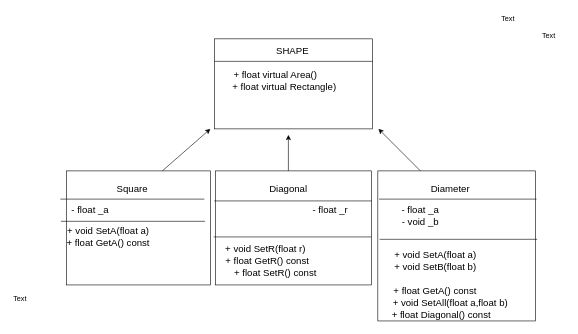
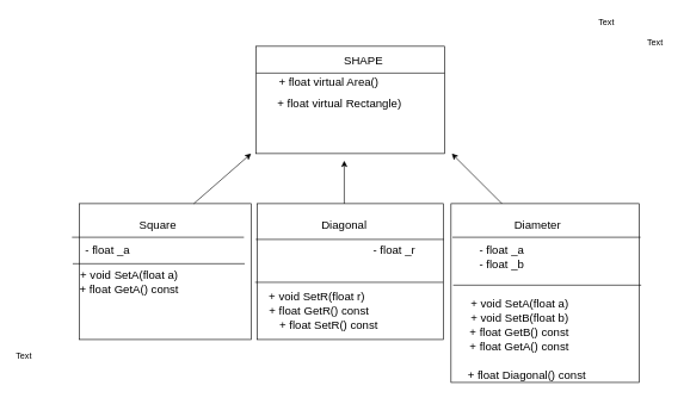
  <mxCell id="0" />
  <mxCell id="1" parent="0" />
  <mxCell id="2" value="" style="rounded=0;whiteSpace=wrap;html=1;" parent="1" vertex="1"><mxGeometry x="357" y="64" width="263" height="150" as="geometry" /></mxCell>
  <mxCell id="3" value="" style="rounded=0;whiteSpace=wrap;html=1;" parent="1" vertex="1"><mxGeometry x="110" y="284" width="240" height="190" as="geometry" /></mxCell>
  <mxCell id="4" value="" style="rounded=0;whiteSpace=wrap;html=1;" parent="1" vertex="1"><mxGeometry x="358.5" y="284" width="260" height="190" as="geometry" /></mxCell>
  <mxCell id="5" value="" style="rounded=0;whiteSpace=wrap;html=1;" parent="1" vertex="1"><mxGeometry x="629" y="284" width="263" height="250" as="geometry" /></mxCell>
  <mxCell id="6" value="" style="endArrow=classic;html=1;" parent="1" edge="1"><mxGeometry width="50" height="50" relative="1" as="geometry"><mxPoint x="480" y="284" as="sourcePoint" /><mxPoint x="480" y="224" as="targetPoint" /></mxGeometry></mxCell>
  <mxCell id="7" value="" style="endArrow=classic;html=1;" parent="1" edge="1"><mxGeometry width="50" height="50" relative="1" as="geometry"><mxPoint x="700" y="284" as="sourcePoint" /><mxPoint x="630" y="214" as="targetPoint" /></mxGeometry></mxCell>
  <mxCell id="8" value="" style="endArrow=none;html=1;entryX=1;entryY=0.25;entryDx=0;entryDy=0;exitX=0;exitY=0.25;exitDx=0;exitDy=0;" parent="1" source="2" target="2" edge="1"><mxGeometry width="50" height="50" relative="1" as="geometry"><mxPoint x="100" y="584" as="sourcePoint" /><mxPoint x="150" y="534" as="targetPoint" /></mxGeometry></mxCell>
  <mxCell id="9" value="" style="endArrow=none;html=1;exitX=0;exitY=0.25;exitDx=0;exitDy=0;entryX=0.998;entryY=0.2;entryDx=0;entryDy=0;entryPerimeter=0;" parent="1" edge="1"><mxGeometry width="50" height="50" relative="1" as="geometry"><mxPoint x="631" y="331" as="sourcePoint" /><mxPoint x="893.474" y="331" as="targetPoint" /></mxGeometry></mxCell>
  <mxCell id="10" value="" style="endArrow=none;html=1;exitX=0;exitY=0.25;exitDx=0;exitDy=0;" parent="1" edge="1"><mxGeometry width="50" height="50" relative="1" as="geometry"><mxPoint x="356.5" y="334" as="sourcePoint" /><mxPoint x="619" y="334" as="targetPoint" /></mxGeometry></mxCell>
- <mxCell id="11" value="&lt;font style=&quot;font-size: 16px&quot;&gt;SHAPE&lt;/font&gt;" style="text;html=1;strokeColor=none;fillColor=none;align=center;verticalAlign=middle;whiteSpace=wrap;rounded=0;" parent="1" vertex="1"><mxGeometry x="467" y="74" width="40" height="20" as="geometry" /></mxCell>
- <mxCell id="12" value="&lt;font style=&quot;font-size: 16px&quot;&gt;+ float virtual Area()&lt;/font&gt;" style="text;html=1;strokeColor=none;fillColor=none;align=center;verticalAlign=middle;whiteSpace=wrap;rounded=0;" parent="1" vertex="1"><mxGeometry x="367" y="114" width="183" height="20" as="geometry" /></mxCell>
+ <mxCell id="11" value="&lt;font style=&quot;font-size: 16px&quot;&gt;SHAPE&lt;/font&gt;" style="text;html=1;strokeColor=none;fillColor=none;align=center;verticalAlign=middle;whiteSpace=wrap;rounded=0;" parent="1" vertex="1"><mxGeometry x="487" y="74" width="40" height="20" as="geometry" /></mxCell>
+ <mxCell id="12" value="&lt;font style=&quot;font-size: 16px&quot;&gt;+ float virtual Area()&lt;/font&gt;" style="text;html=1;strokeColor=none;fillColor=none;align=center;verticalAlign=middle;whiteSpace=wrap;rounded=0;" parent="1" vertex="1"><mxGeometry x="367" y="104" width="183" height="20" as="geometry" /></mxCell>
  <mxCell id="13" value="" style="endArrow=classic;html=1;" parent="1" edge="1"><mxGeometry width="50" height="50" relative="1" as="geometry"><mxPoint x="270" y="284" as="sourcePoint" /><mxPoint x="350" y="214" as="targetPoint" /></mxGeometry></mxCell>
  <mxCell id="14" value="" style="endArrow=none;html=1;exitX=0;exitY=0.25;exitDx=0;exitDy=0;entryX=1;entryY=0.25;entryDx=0;entryDy=0;" parent="1" edge="1"><mxGeometry width="50" height="50" relative="1" as="geometry"><mxPoint x="101" y="368" as="sourcePoint" /><mxPoint x="341" y="368" as="targetPoint" /></mxGeometry></mxCell>
  <mxCell id="15" value="&lt;span style=&quot;font-size: 16px&quot;&gt;Square&lt;/span&gt;" style="text;html=1;strokeColor=none;fillColor=none;align=center;verticalAlign=middle;whiteSpace=wrap;rounded=0;" parent="1" vertex="1"><mxGeometry x="170" y="304" width="100" height="20" as="geometry" /></mxCell>
  <mxCell id="16" value="&lt;span style=&quot;font-size: 16px&quot;&gt;- float _a&lt;/span&gt;" style="text;html=1;strokeColor=none;fillColor=none;align=center;verticalAlign=middle;whiteSpace=wrap;rounded=0;" parent="1" vertex="1"><mxGeometry x="100" y="339" width="100" height="20" as="geometry" /></mxCell>
  <mxCell id="17" value="&lt;span style=&quot;font-size: 16px&quot;&gt;+ void SetA(float a)&lt;/span&gt;" style="text;html=1;strokeColor=none;fillColor=none;align=center;verticalAlign=middle;whiteSpace=wrap;rounded=0;" parent="1" vertex="1"><mxGeometry x="110" y="374" width="140" height="20" as="geometry" /></mxCell>
  <mxCell id="18" value="&lt;span style=&quot;font-size: 16px&quot;&gt;+ float GetA() const&lt;/span&gt;" style="text;html=1;strokeColor=none;fillColor=none;align=center;verticalAlign=middle;whiteSpace=wrap;rounded=0;" parent="1" vertex="1"><mxGeometry x="95" y="394" width="170" height="20" as="geometry" /></mxCell>
  <mxCell id="19" value="" style="endArrow=none;html=1;exitX=0;exitY=0.25;exitDx=0;exitDy=0;entryX=1;entryY=0.25;entryDx=0;entryDy=0;" parent="1" edge="1"><mxGeometry width="50" height="50" relative="1" as="geometry"><mxPoint x="100" y="331" as="sourcePoint" /><mxPoint x="340" y="331" as="targetPoint" /></mxGeometry></mxCell>
  <mxCell id="20" value="&lt;span style=&quot;font-size: 16px&quot;&gt;Diagonal&lt;/span&gt;" style="text;html=1;strokeColor=none;fillColor=none;align=center;verticalAlign=middle;whiteSpace=wrap;rounded=0;" parent="1" vertex="1"><mxGeometry x="430" y="304" width="100" height="20" as="geometry" /></mxCell>
  <mxCell id="21" value="&lt;span style=&quot;font-size: 16px&quot;&gt;+ void SetR(float r)&lt;/span&gt;" style="text;html=1;strokeColor=none;fillColor=none;align=center;verticalAlign=middle;whiteSpace=wrap;rounded=0;" parent="1" vertex="1"><mxGeometry x="372" y="404" width="140" height="20" as="geometry" /></mxCell>
  <mxCell id="22" value="" style="endArrow=none;html=1;exitX=0;exitY=0.25;exitDx=0;exitDy=0;" parent="1" edge="1"><mxGeometry width="50" height="50" relative="1" as="geometry"><mxPoint x="355.5" y="394" as="sourcePoint" /><mxPoint x="618" y="394" as="targetPoint" /></mxGeometry></mxCell>
  <mxCell id="23" value="&lt;span style=&quot;font-size: 16px&quot;&gt;- float _r&lt;/span&gt;" style="text;html=1;strokeColor=none;fillColor=none;align=center;verticalAlign=middle;whiteSpace=wrap;rounded=0;" parent="1" vertex="1"><mxGeometry x="500" y="339" width="100" height="20" as="geometry" /></mxCell>
  <mxCell id="24" value="&lt;span style=&quot;font-size: 16px&quot;&gt;+ float GetR() const&lt;/span&gt;" style="text;html=1;strokeColor=none;fillColor=none;align=center;verticalAlign=middle;whiteSpace=wrap;rounded=0;" parent="1" vertex="1"><mxGeometry x="360" y="423" width="170" height="20" as="geometry" /></mxCell>
  <mxCell id="25" value="&lt;span style=&quot;font-size: 16px&quot;&gt;+ float SetR() const&lt;/span&gt;" style="text;html=1;strokeColor=none;fillColor=none;align=center;verticalAlign=middle;whiteSpace=wrap;rounded=0;" parent="1" vertex="1"><mxGeometry x="367" y="443" width="183" height="20" as="geometry" /></mxCell>
  <mxCell id="26" value="" style="endArrow=none;html=1;exitX=0;exitY=0.25;exitDx=0;exitDy=0;entryX=0.998;entryY=0.2;entryDx=0;entryDy=0;entryPerimeter=0;" parent="1" edge="1"><mxGeometry width="50" height="50" relative="1" as="geometry"><mxPoint x="632" y="398" as="sourcePoint" /><mxPoint x="894.474" y="398" as="targetPoint" /></mxGeometry></mxCell>
  <mxCell id="27" value="&lt;span style=&quot;font-size: 16px&quot;&gt;Diameter&lt;/span&gt;" style="text;html=1;strokeColor=none;fillColor=none;align=center;verticalAlign=middle;whiteSpace=wrap;rounded=0;" parent="1" vertex="1"><mxGeometry x="700" y="304" width="100" height="20" as="geometry" /></mxCell>
  <mxCell id="28" value="&lt;span style=&quot;font-size: 16px&quot;&gt;- float _a&lt;/span&gt;" style="text;html=1;strokeColor=none;fillColor=none;align=center;verticalAlign=middle;whiteSpace=wrap;rounded=0;" parent="1" vertex="1"><mxGeometry x="650" y="339" width="100" height="20" as="geometry" /></mxCell>
- <mxCell id="29" value="&lt;span style=&quot;font-size: 16px&quot;&gt;- void _b&lt;/span&gt;" style="text;html=1;strokeColor=none;fillColor=none;align=center;verticalAlign=middle;whiteSpace=wrap;rounded=0;" parent="1" vertex="1"><mxGeometry x="650" y="359" width="100" height="20" as="geometry" /></mxCell>
+ <mxCell id="29" value="&lt;span style=&quot;font-size: 16px&quot;&gt;- float _b&lt;/span&gt;" style="text;html=1;strokeColor=none;fillColor=none;align=center;verticalAlign=middle;whiteSpace=wrap;rounded=0;" parent="1" vertex="1"><mxGeometry x="650" y="359" width="100" height="20" as="geometry" /></mxCell>
  <mxCell id="30" value="&lt;span style=&quot;font-size: 16px&quot;&gt;+ void SetA(float a)&lt;/span&gt;" style="text;html=1;strokeColor=none;fillColor=none;align=center;verticalAlign=middle;whiteSpace=wrap;rounded=0;" parent="1" vertex="1"><mxGeometry x="650" y="413" width="150" height="20" as="geometry" /></mxCell>
  <mxCell id="31" value="&lt;span style=&quot;font-size: 16px&quot;&gt;+ void SetB(float b)&lt;/span&gt;" style="text;html=1;strokeColor=none;fillColor=none;align=center;verticalAlign=middle;whiteSpace=wrap;rounded=0;" parent="1" vertex="1"><mxGeometry x="650" y="433" width="150" height="20" as="geometry" /></mxCell>
+ <mxCell id="32" value="&lt;span style=&quot;font-size: 16px&quot;&gt;+ float GetB() const&lt;/span&gt;" style="text;html=1;strokeColor=none;fillColor=none;align=center;verticalAlign=middle;whiteSpace=wrap;rounded=0;" parent="1" vertex="1"><mxGeometry x="629" y="454" width="191" height="20" as="geometry" /></mxCell>
  <mxCell id="33" value="&lt;span style=&quot;font-size: 16px&quot;&gt;+ float GetA() const&lt;/span&gt;" style="text;html=1;strokeColor=none;fillColor=none;align=center;verticalAlign=middle;whiteSpace=wrap;rounded=0;" parent="1" vertex="1"><mxGeometry x="629" y="474" width="191" height="20" as="geometry" /></mxCell>
- <mxCell id="34" value="&lt;span style=&quot;font-size: 16px&quot;&gt;+ void SetAll(float a,float b)&lt;/span&gt;" style="text;html=1;strokeColor=none;fillColor=none;align=center;verticalAlign=middle;whiteSpace=wrap;rounded=0;" parent="1" vertex="1"><mxGeometry x="650" y="494" width="200" height="20" as="geometry" /></mxCell>
  <mxCell id="35" value="&lt;span style=&quot;font-size: 16px&quot;&gt;+ float Diagonal() const&lt;/span&gt;" style="text;html=1;strokeColor=none;fillColor=none;align=center;verticalAlign=middle;whiteSpace=wrap;rounded=0;" parent="1" vertex="1"><mxGeometry x="640" y="514" width="190" height="20" as="geometry" /></mxCell>
  <mxCell id="36" value="&lt;font style=&quot;font-size: 16px&quot;&gt;+ float virtual Rectangle)&lt;/font&gt;" style="text;html=1;strokeColor=none;fillColor=none;align=center;verticalAlign=middle;whiteSpace=wrap;rounded=0;" parent="1" vertex="1"><mxGeometry x="367" y="134" width="213" height="20" as="geometry" /></mxCell>
  <mxCell id="37" value="Text" style="text;html=1;resizable=0;points=[];autosize=1;align=left;verticalAlign=top;spacingTop=-4;" vertex="1" parent="1"><mxGeometry x="901" y="49" width="40" height="20" as="geometry" /></mxCell>
  <mxCell id="38" value="Text" style="text;html=1;resizable=0;points=[];autosize=1;align=left;verticalAlign=top;spacingTop=-4;" vertex="1" parent="1"><mxGeometry x="833" y="20" width="40" height="20" as="geometry" /></mxCell>
  <mxCell id="39" value="Text" style="text;html=1;resizable=0;points=[];autosize=1;align=left;verticalAlign=top;spacingTop=-4;" vertex="1" parent="1"><mxGeometry x="20" y="488" width="40" height="20" as="geometry" /></mxCell>
